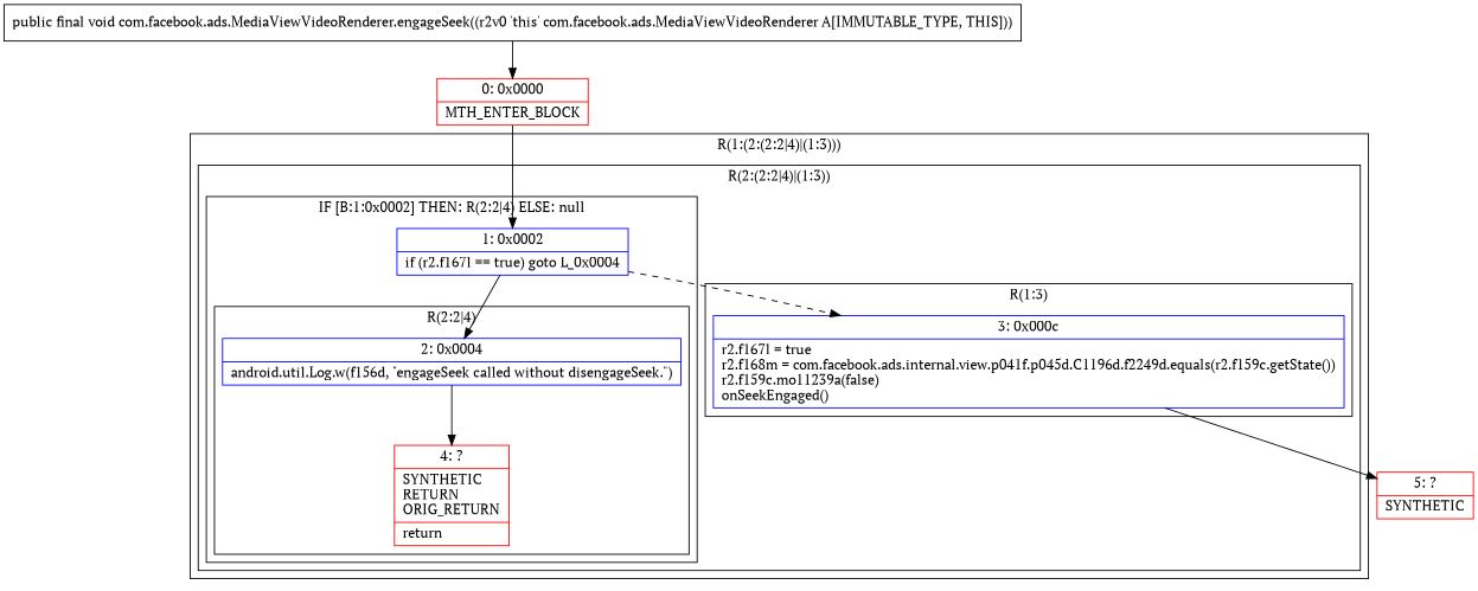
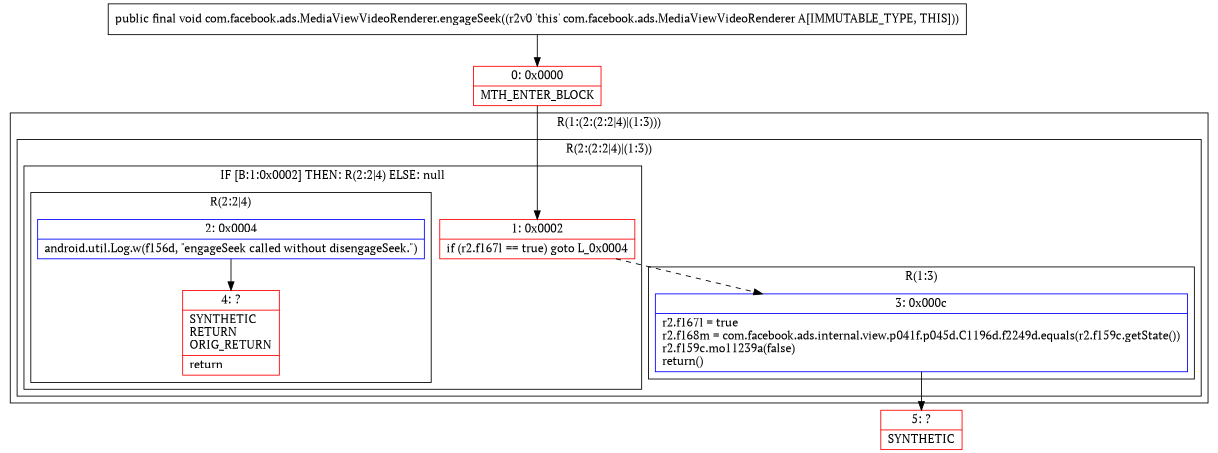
  digraph {
    fontname="PT Serif"
    node [color=blue fontname="PT Serif" shape=record]
    edge [fontname="PT Serif"]
    n1 [label="{2\:\ 0x0004|android.util.Log.w(f156d, \"engageSeek called without disengageSeek.\")\l}"]
    n2 [color=red label="{4\:\ ?|SYNTHETIC\lRETURN\lORIG_RETURN\l|return\l}"]
-   n3 [label="{1\:\ 0x0002|if (r2.f167l == true) goto L_0x0004\l}"]
-   n4 [label="{3\:\ 0x000c|r2.f167l = true\lr2.f168m = com.facebook.ads.internal.view.p041f.p045d.C1196d.f2249d.equals(r2.f159c.getState())\lr2.f159c.mo11239a(false)\lonSeekEngaged()\l}"]
+   n3 [color=red label="{1\:\ 0x0002|if (r2.f167l == true) goto L_0x0004\l}"]
+   n4 [label="{3\:\ 0x000c|r2.f167l = true\lr2.f168m = com.facebook.ads.internal.view.p041f.p045d.C1196d.f2249d.equals(r2.f159c.getState())\lr2.f159c.mo11239a(false)\lreturn()\l}"]
    n5 [color=red label="{5\:\ ?|SYNTHETIC\l}"]
    n6 [color=red label="{0\:\ 0x0000|MTH_ENTER_BLOCK\l}"]
    n7 [label="{public final void com.facebook.ads.MediaViewVideoRenderer.engageSeek((r2v0 'this' com.facebook.ads.MediaViewVideoRenderer A[IMMUTABLE_TYPE, THIS])) }" color=""]
    subgraph cluster_1 {
      label="R(1:(2:(2:2|4)|(1:3)))"
      subgraph cluster_2 {
        label="R(2:(2:2|4)|(1:3))"
        subgraph cluster_3 {
          label="IF [B:1:0x0002] THEN: R(2:2|4) ELSE: null"
          n3
          subgraph cluster_4 {
            label="R(2:2|4)"
            n1
            n2
          }
        }
        subgraph cluster_5 {
          label="R(1:3)"
          n4
        }
      }
    }
    n1 -> n2
-   n3 -> n1
    n3 -> n4 [style=dashed]
    n4 -> n5
    n6 -> n3
    n7 -> n6
  }
